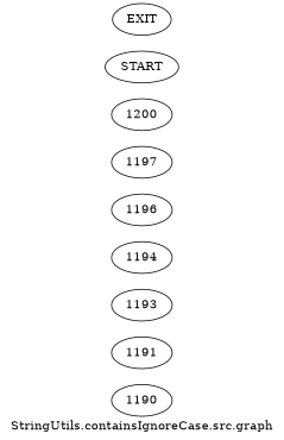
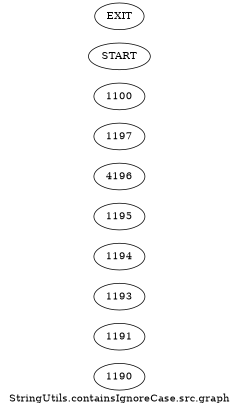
  digraph {
    label="StringUtils.containsIgnoreCase.src.graph"
    rankdir=LR
    n1 [label=1190]
    n2 [label=1191]
    n3 [label=1193]
    n4 [label=1194]
-   n6 [label=1196]
+   n5 [label=1195]
+   n6 [label=4196]
    n7 [label=1197]
-   n8 [label=1200]
+   n8 [label=1100]
    n9 [label=START]
    n10 [label=EXIT]
  }
